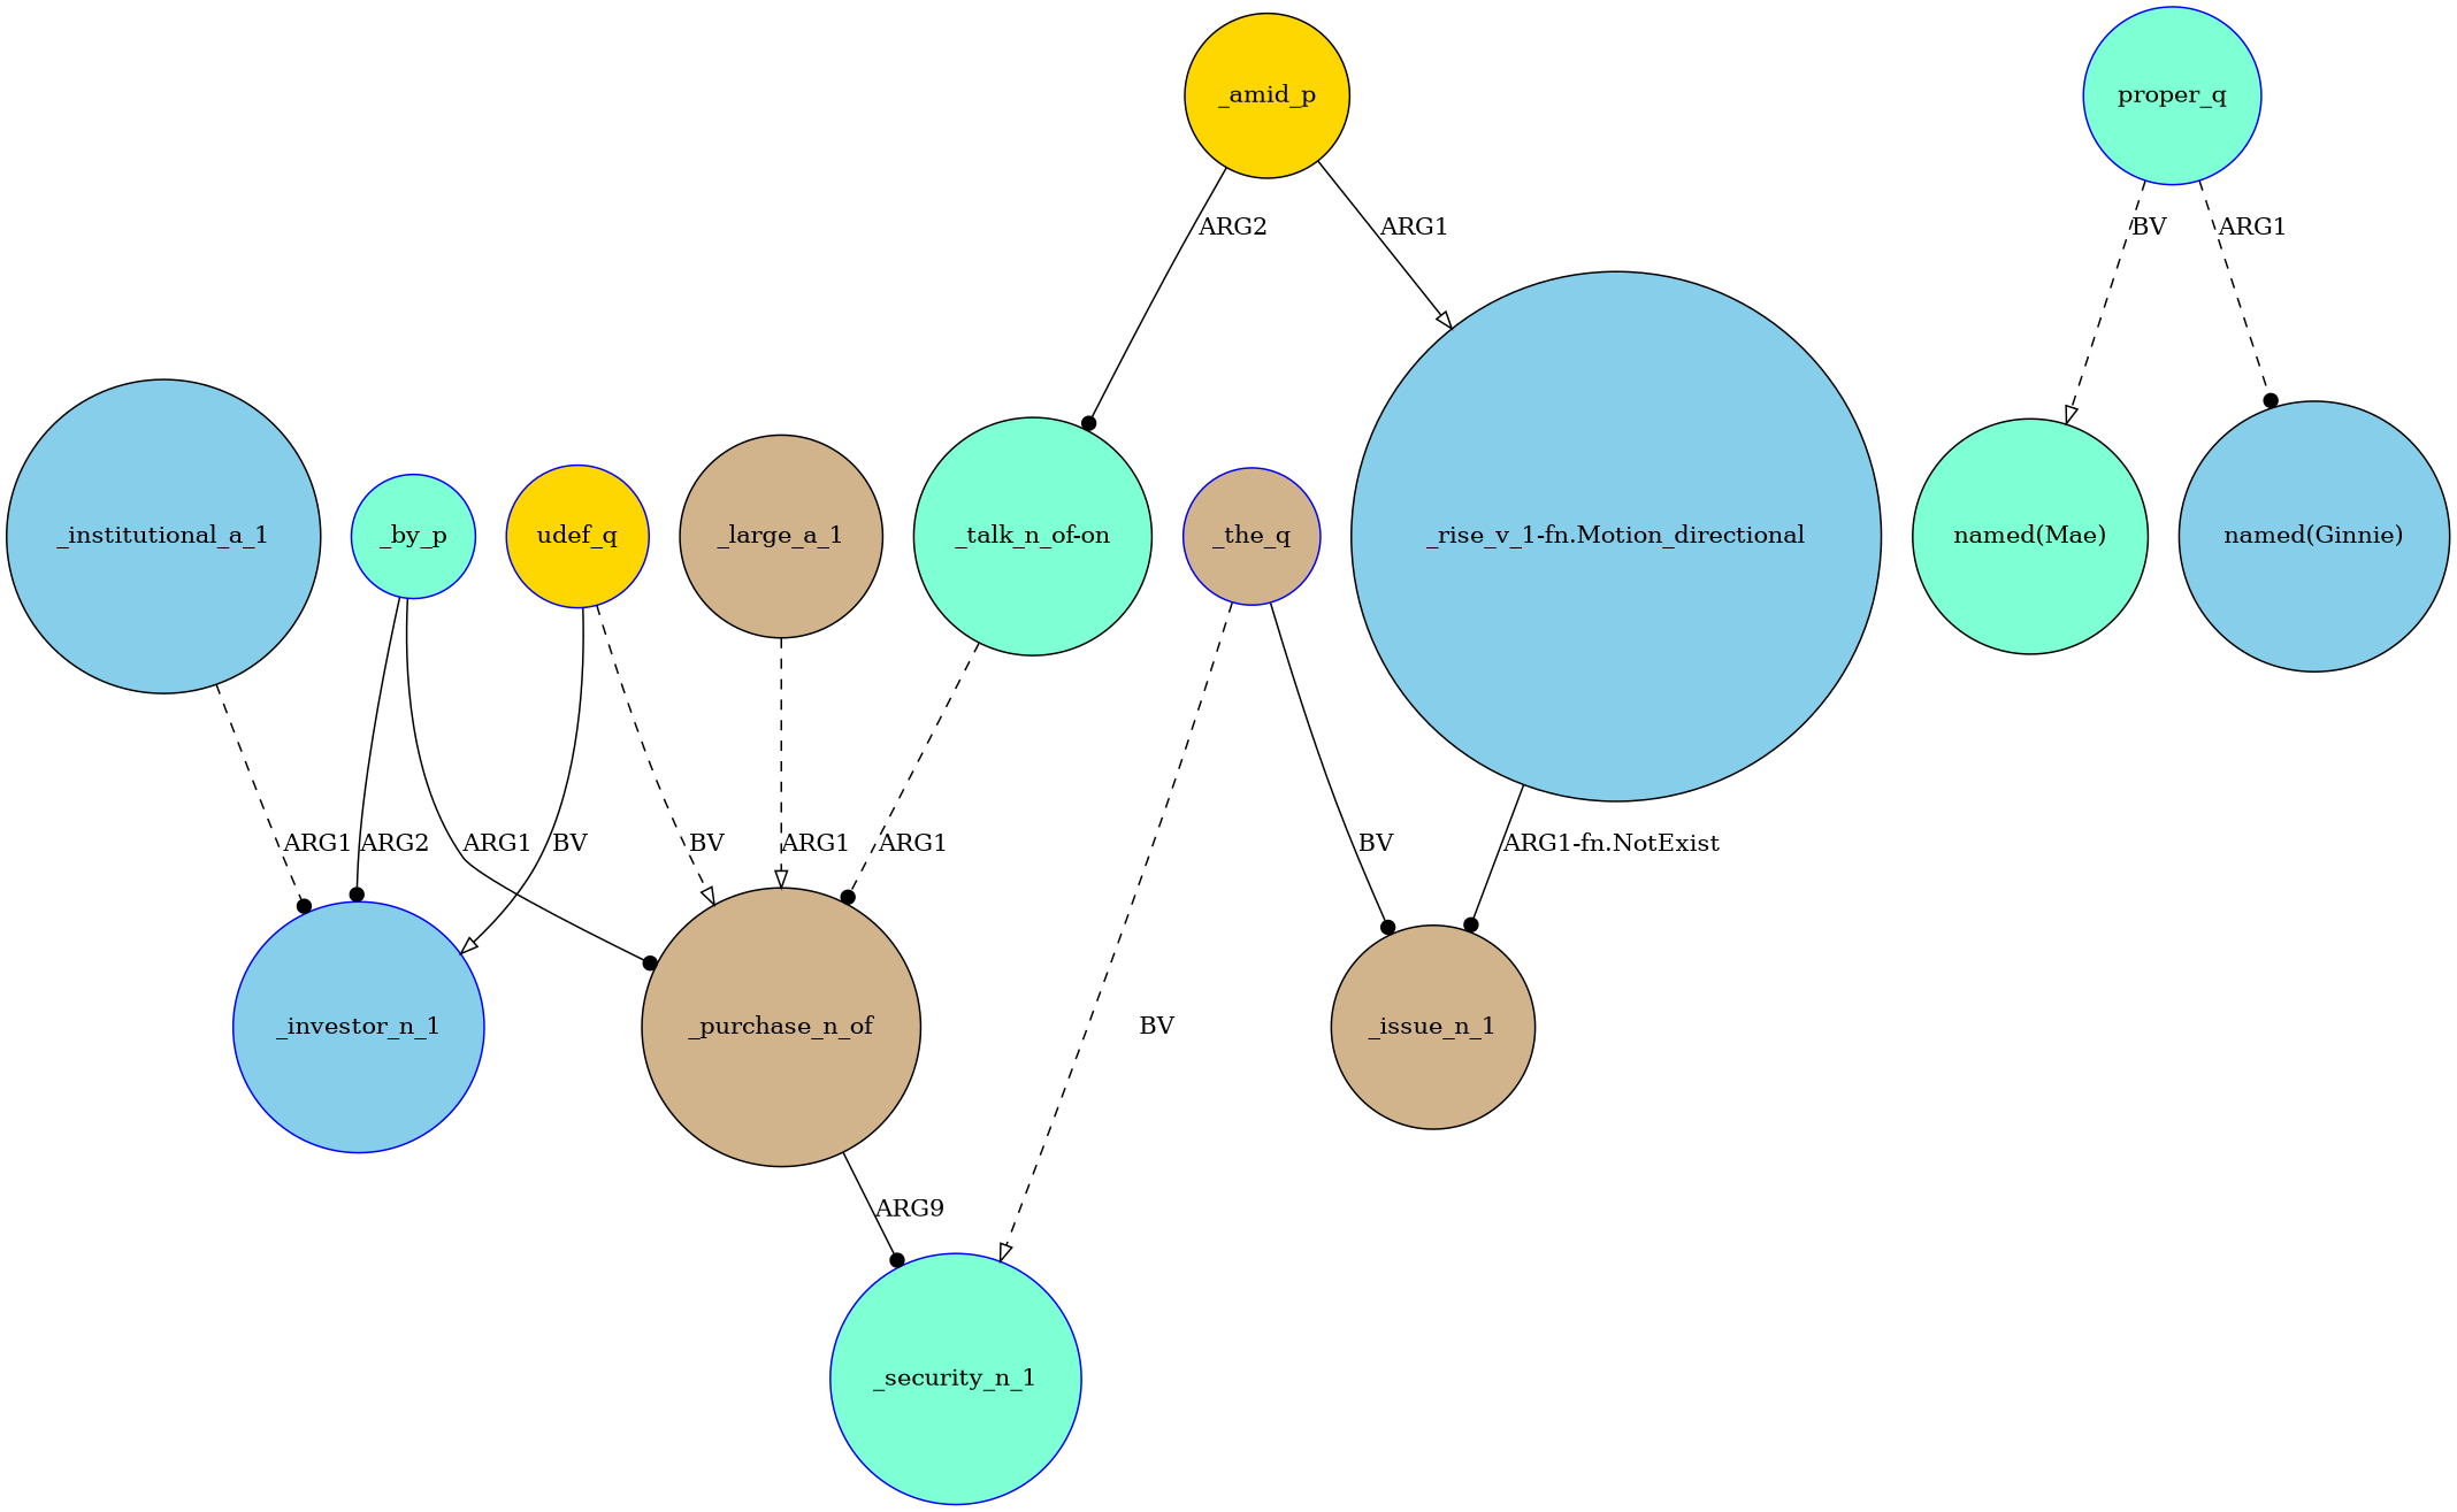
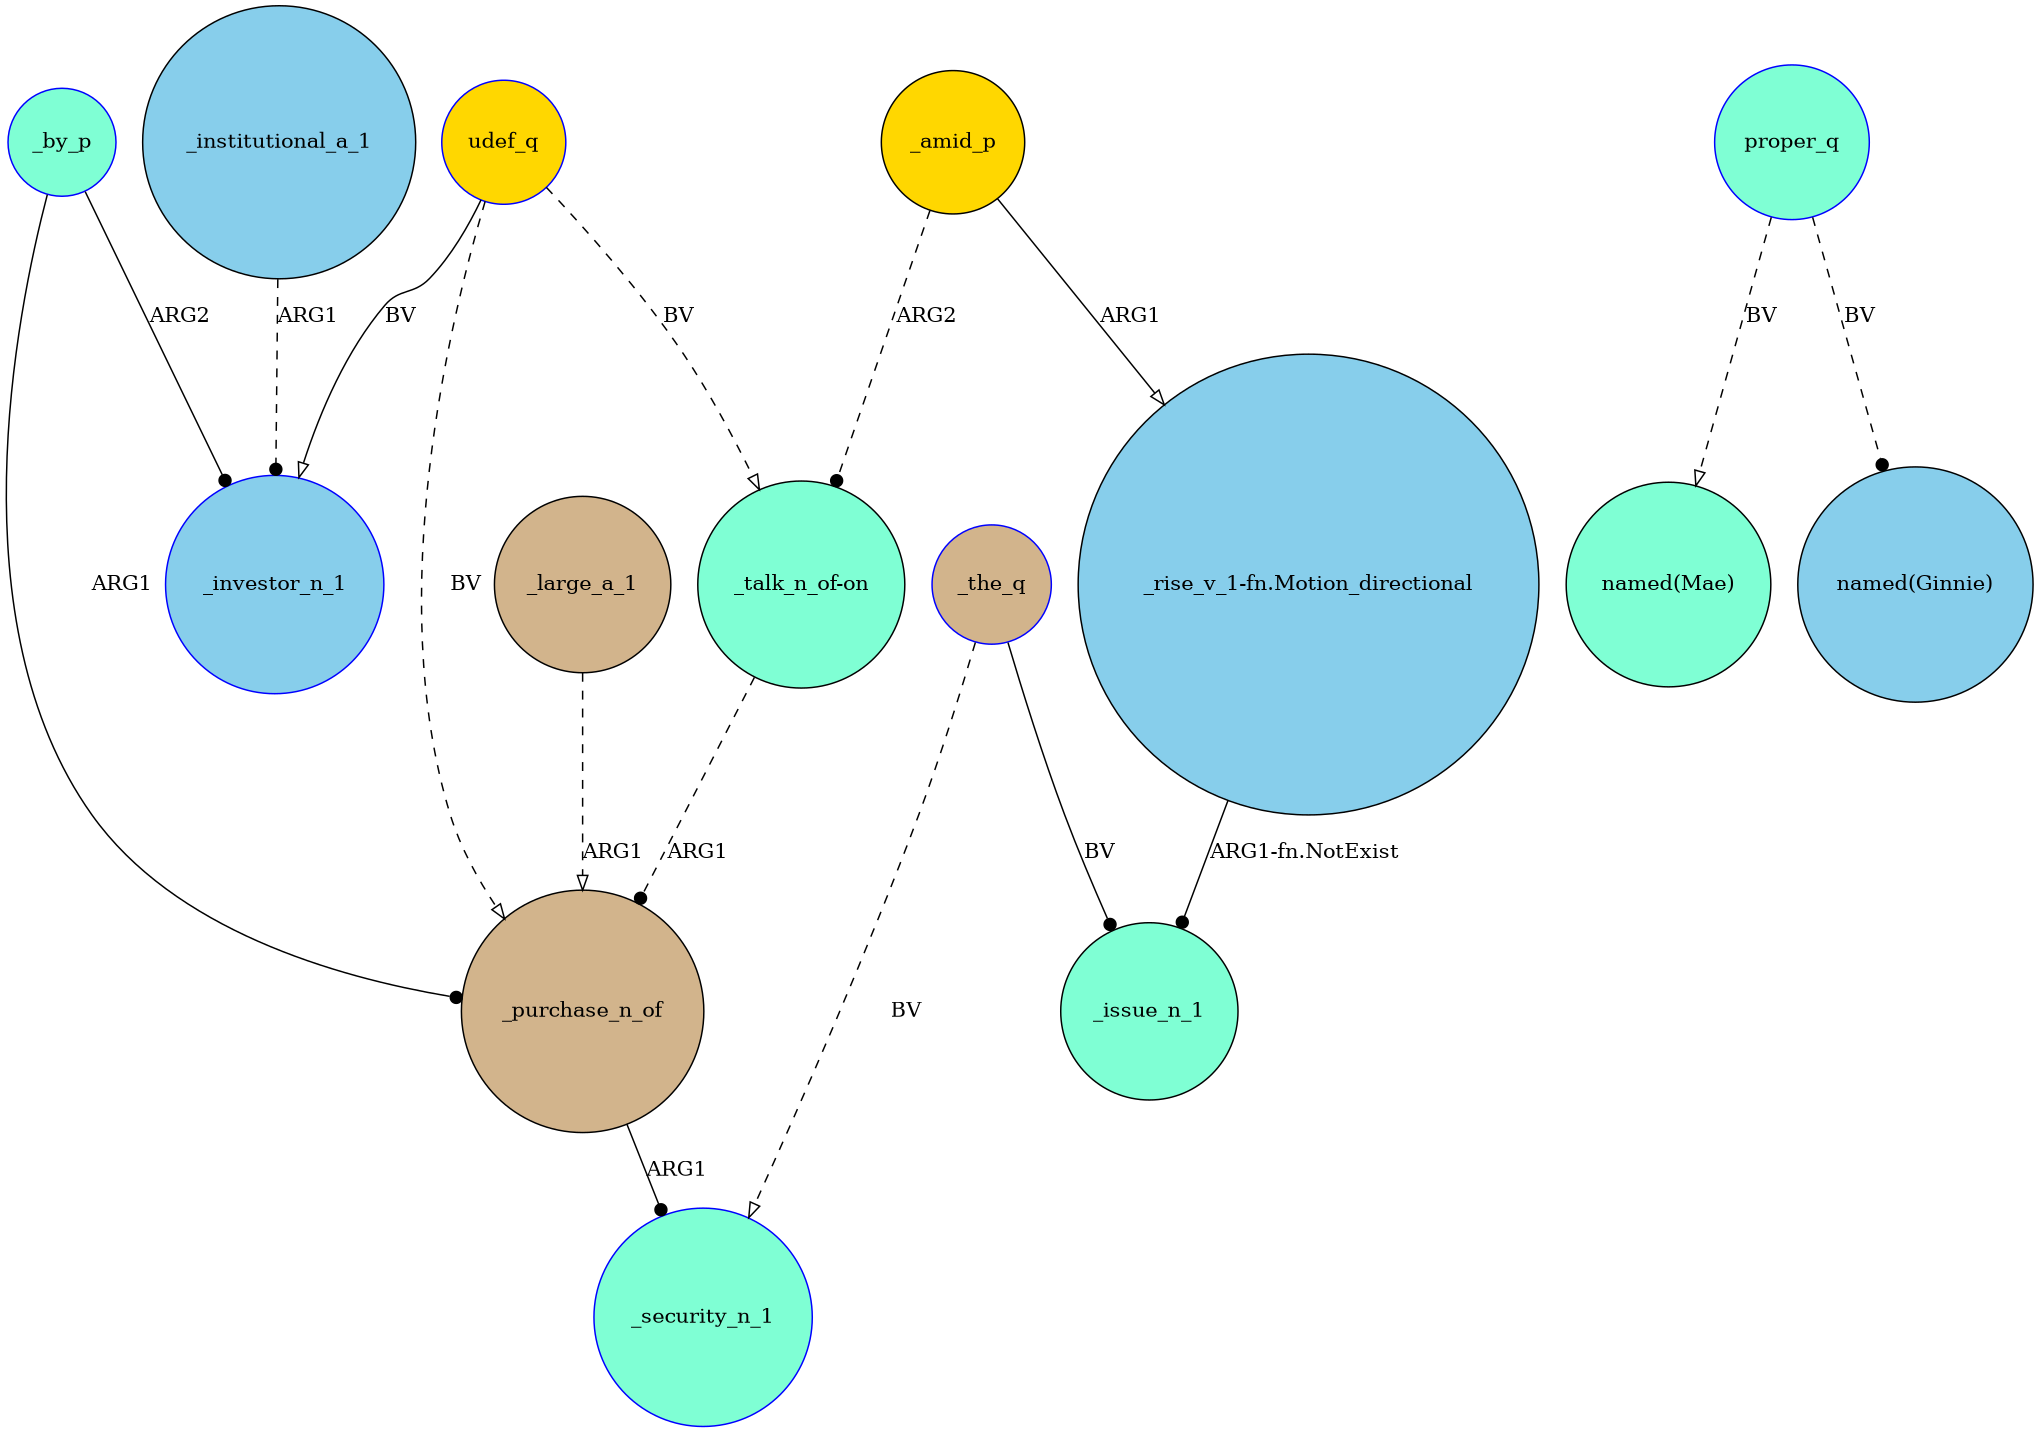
  digraph {
    node [color=black fillcolor=aquamarine shape=circle style=filled]
    edge [arrowhead=dot style=dashed]
    udef_q [color=blue fillcolor=gold]
    _investor_n_1 [color=blue fillcolor=skyblue]
    _purchase_n_of [fillcolor=tan]
    "_talk_n_of-on"
    _security_n_1 [color=blue]
    "named(Mae)"
    "named(Ginnie)" [fillcolor=skyblue]
    proper_q [color=blue]
    _amid_p [fillcolor=gold]
    "_rise_v_1-fn.Motion_directional" [fillcolor=skyblue]
-   _issue_n_1 [fillcolor=tan]
+   _issue_n_1
    _the_q [color=blue fillcolor=tan]
    _institutional_a_1 [fillcolor=skyblue]
    _large_a_1 [fillcolor=tan]
    _by_p [color=blue]
    udef_q -> _investor_n_1 [arrowhead=onormal label=BV style=solid]
    udef_q -> _purchase_n_of [arrowhead=onormal label=BV]
-   _purchase_n_of -> _security_n_1 [label=ARG9 style=solid]
+   udef_q -> "_talk_n_of-on" [arrowhead=onormal label=BV]
+   _purchase_n_of -> _security_n_1 [label=ARG1 style=solid]
    "_talk_n_of-on" -> _purchase_n_of [label=ARG1]
    proper_q -> "named(Mae)" [arrowhead=onormal label=BV]
-   proper_q -> "named(Ginnie)" [label=ARG1]
-   _amid_p -> "_talk_n_of-on" [label=ARG2 style=solid]
+   proper_q -> "named(Ginnie)" [label=BV]
+   _amid_p -> "_talk_n_of-on" [label=ARG2]
    _amid_p -> "_rise_v_1-fn.Motion_directional" [arrowhead=onormal label=ARG1 style=solid]
    "_rise_v_1-fn.Motion_directional" -> _issue_n_1 [label="ARG1-fn.NotExist" style=solid]
    _the_q -> _security_n_1 [arrowhead=onormal label=BV]
    _the_q -> _issue_n_1 [label=BV style=solid]
    _institutional_a_1 -> _investor_n_1 [label=ARG1]
    _large_a_1 -> _purchase_n_of [arrowhead=onormal label=ARG1]
    _by_p -> _investor_n_1 [label=ARG2 style=solid]
    _by_p -> _purchase_n_of [label=ARG1 style=solid]
  }
